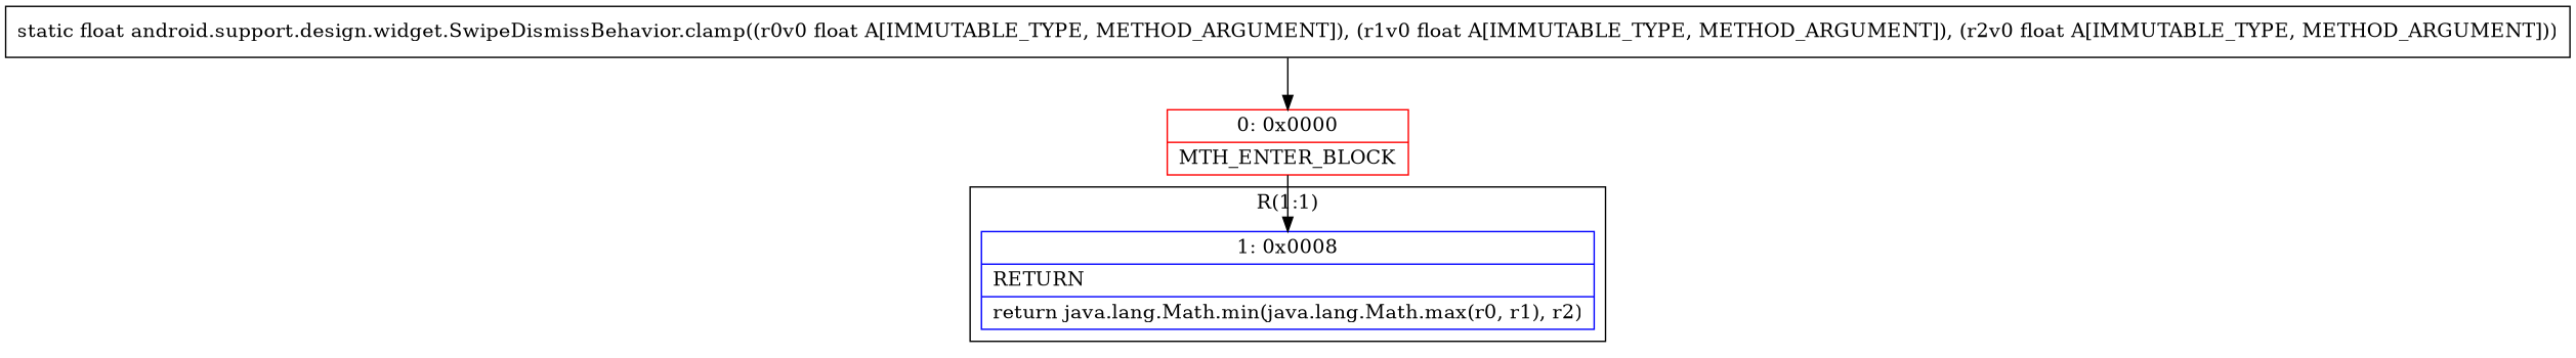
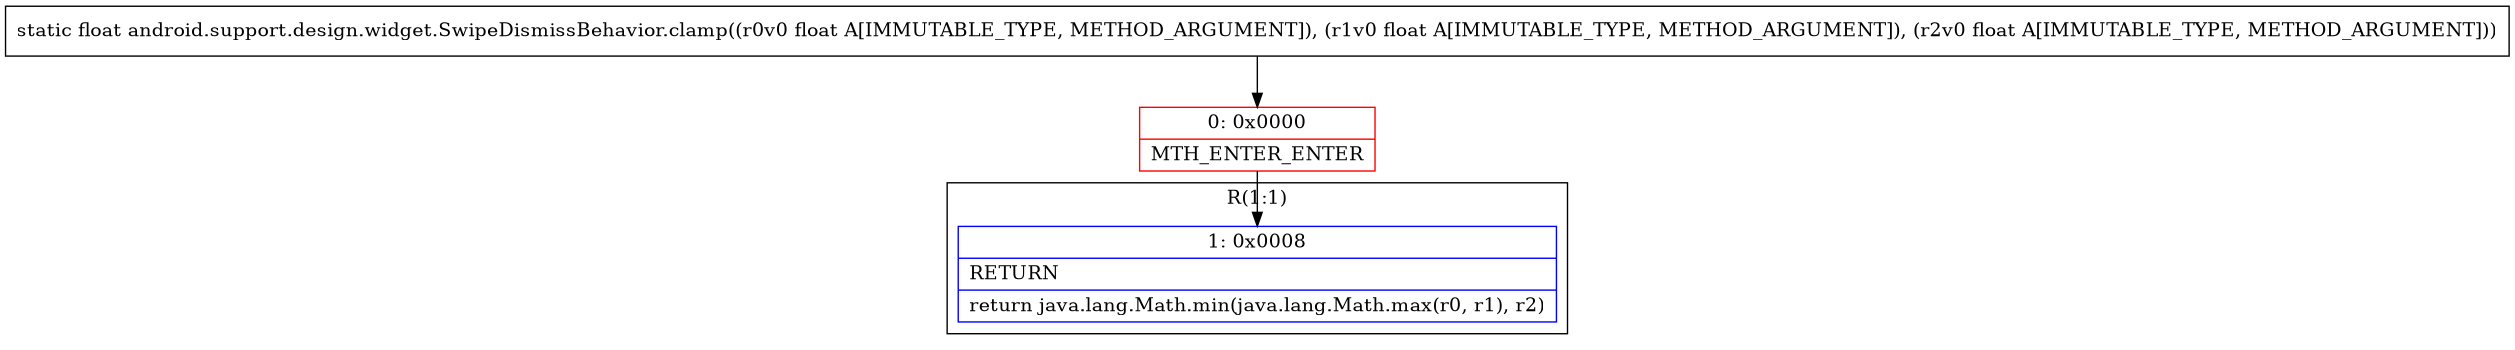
  digraph {
    node [shape=record]
    n1 [color=blue label="{1\:\ 0x0008|RETURN\l|return java.lang.Math.min(java.lang.Math.max(r0, r1), r2)\l}"]
-   n2 [color=red label="{0\:\ 0x0000|MTH_ENTER_BLOCK\l}"]
+   n2 [color=red label="{0\:\ 0x0000|MTH_ENTER_ENTER\l}"]
    n3 [label="{static float android.support.design.widget.SwipeDismissBehavior.clamp((r0v0 float A[IMMUTABLE_TYPE, METHOD_ARGUMENT]), (r1v0 float A[IMMUTABLE_TYPE, METHOD_ARGUMENT]), (r2v0 float A[IMMUTABLE_TYPE, METHOD_ARGUMENT])) }"]
    subgraph cluster_1 {
      label="R(1:1)"
      n1
    }
    n2 -> n1
    n3 -> n2
  }
